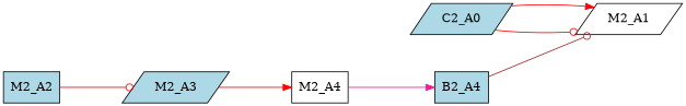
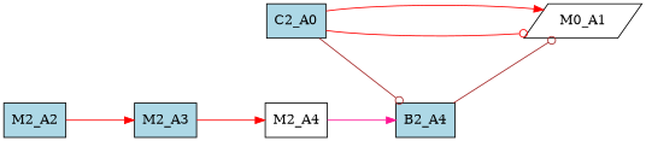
  digraph {
    mindist=1.0
    nodesep=0.6
    rankdir=LR
    ranksep=1.0
    node [color=black cpu=2 fillcolor=lightblue patentry=0 patexit=0 pattern=PatC shape=parallelogram style=filled type=tmsg bpid=0 evtno=4043 fid=1 gid=4043 sid=0]
    edge [arrowhead=odot color=red type=defdst]
-   C2_A0 [patentry=1 qty=374 toffs=0 tvalid=0 type=flow vabs=true bpid="" evtno="" fid="" gid="" sid=""]
-   M2_A1 [fillcolor=white par="0xffffffffffff0801" patentry=1 toffs=8000000]
+   C2_A0 [patentry=1 qty=374 shape=box toffs=0 tvalid=0 type=flow vabs=true bpid="" evtno="" fid="" gid="" sid=""]
+   M2_A1 [fillcolor=white par="0xffffffffffff0801" patentry=1 toffs=8000000 label=M0_A1]
    B2_A4 [patexit=1 qlo=true shape=box tperiod=16000000 type=block bpid="" evtno="" fid="" gid="" sid=""]
    M2_A2 [par="0xffffffffffff0901" shape=box toffs=9000000]
-   M2_A3 [par="0xffffffffffff0a01" toffs=10000000]
+   M2_A3 [par="0xffffffffffff0a01" shape=box toffs=10000000]
    M2_A4 [fillcolor=white par="0xffffffffffff0b01" shape=box toffs=11000000]
    C2_A0 -> M2_A1
    C2_A0 -> M2_A1 [arrowhead=normal type=flowdst]
+   C2_A0 -> B2_A4 [color=brown type=target]
    B2_A4 -> M2_A1 [color=brown type=altdst]
-   M2_A2 -> M2_A3
+   M2_A2 -> M2_A3 [arrowhead=normal]
    M2_A3 -> M2_A4 [arrowhead=normal]
    M2_A4 -> B2_A4 [arrowhead=normal color=deeppink]
  }
